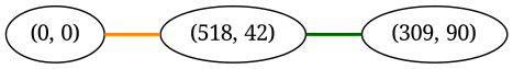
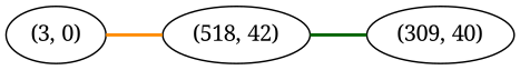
  graph {
    fontname="Noto Serif"
    rankdir=LR
    node [fontname="Noto Serif"]
    edge [fontname="Noto Serif" style=bold]
    n1 [label="(518, 42)"]
-   "(0, 0)"
-   "(309, 40)" [label="(309, 90)"]
+   "(0, 0)" [label="(3, 0)"]
+   "(309, 40)"
    n1 -- "(309, 40)" [color=darkgreen weight=1]
    "(0, 0)" -- n1 [color=darkorange weight=4]
  }
